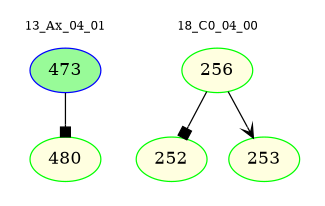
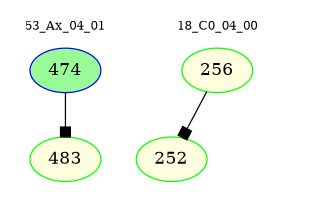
  digraph {
    fontname="DejaVu Serif"
    node [color=green fillcolor=lightyellow fontname="DejaVu Serif" style=filled]
    edge [arrowhead=box color=black fontname="DejaVu Serif"]
-   n1 [color=blue fillcolor=palegreen label=473]
-   n2 [label=480]
+   n1 [color=blue fillcolor=palegreen label=474]
+   n2 [label=483]
    n3 [label=256]
    n4 [label=252]
-   n5 [label=253]
    subgraph cluster_1 {
      color=white
      fontsize=10
-     label="13_Ax_04_01"
+     label="53_Ax_04_01"
      n1
      n2
    }
    subgraph cluster_2 {
      color=white
      fontsize=10
      label="18_C0_04_00"
      n3
      n4
-     n5
    }
    n1 -> n2
    n3 -> n4
-   n3 -> n5 [arrowhead=vee]
  }
